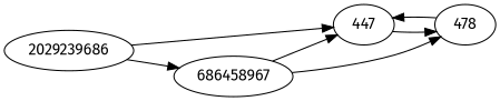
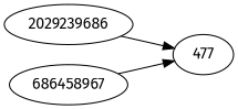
  strict digraph {
    fontname="Fira Sans"
    rankdir=LR
    node [fontname="Fira Sans"]
    edge [fontname="Fira Sans"]
    n1 [label=2029239686]
-   477 [label=447]
+   477
    n3 [label=686458967]
-   478
    n1 -> 477
-   n1 -> n3
-   477 -> 478
    n3 -> 477
-   n3 -> 478
-   478 -> 477
  }
